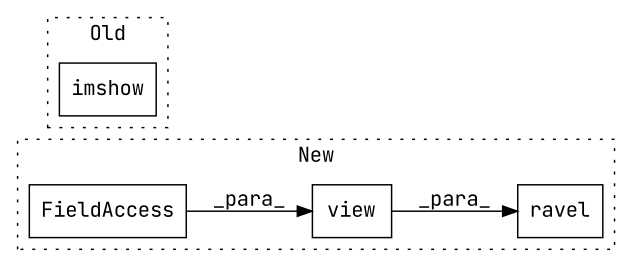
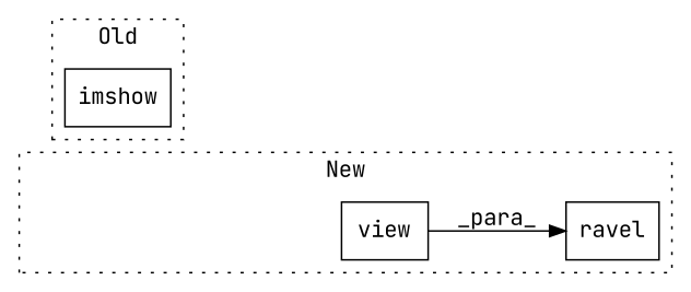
  digraph {
    fontname="JetBrains Mono"
    rankdir=LR
    node [a=32 fontname="JetBrains Mono" l=7 shape=box]
    edge [fontname="JetBrains Mono"]
    n1 [label=ravel s=1232]
    n2 [l="5,1" label=view s="1218,1230"]
-   n3 [a=22 label=FieldAccess s=1223]
    n4 [l="7,2" label=imshow s="960,1042"]
    subgraph cluster_1 {
      label=New
      style=dotted
      n1
      n2
-     n3
    }
    subgraph cluster_2 {
      label=Old
      style=dotted
      n4
    }
    n2 -> n1 [label=_para_]
-   n3 -> n2 [label=_para_]
  }
